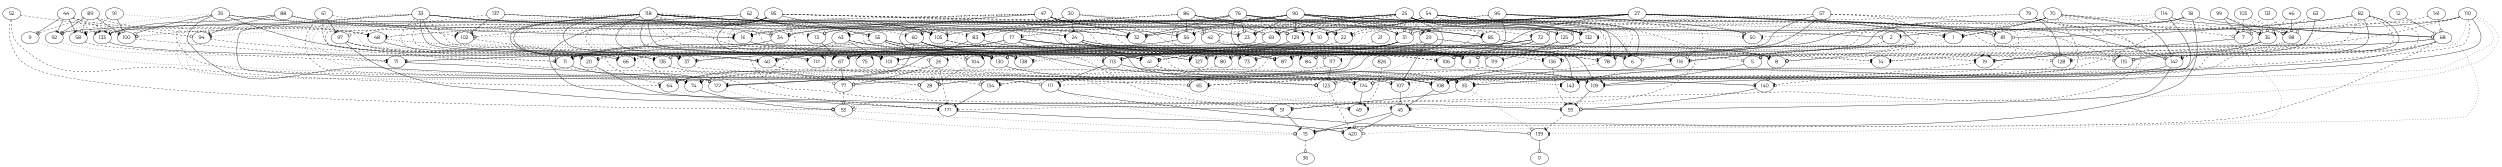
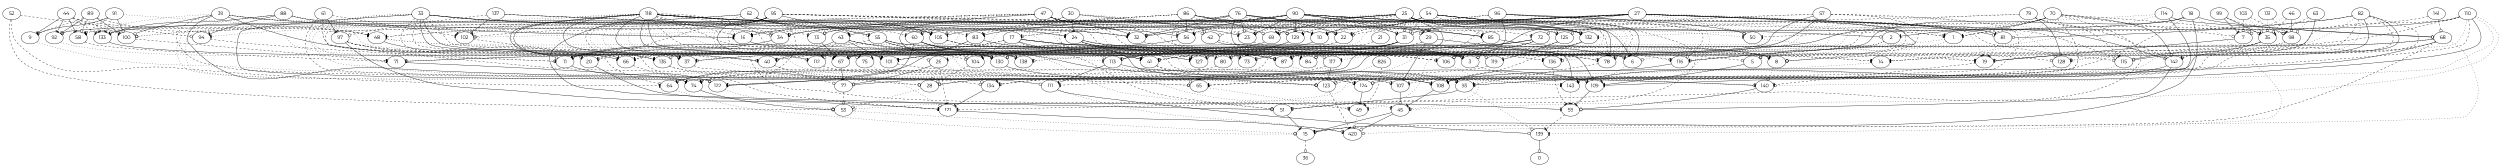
  digraph {
    fontname=Montserrat
    node [fontname=Montserrat]
    edge [arrowhead=tee fontname=Montserrat style=solid]
    64
    15
    36
    18
    68
    106
    105
    123
    139
    113
    107
    108
    87
    n14 [label=420]
    45
    51
    78
    0
    53
    93
    111
    52
    94
    11
    74
    72
    28
    104
    116
    49
    77
    122
    66
    71
    73
    88
    16
    127
    133
    32
    20
    80
    65
    41
    119
    59
    62
    24
    6
    3
    117
    5
    58
    47
    22
    43
    31
    13
    14
    124
    128
    138
    1
    40
    101
    75
    112
    67
    37
    134
    96
    48
    10
    143
    81
    50
    136
    19
    100
    56
    79
    142
    115
    89
    92
    9
    91
    44
    39
    140
    118
    60
    34
    83
    102
    135
    84
    8
    130
    2
    121
    109
    27
    30
    23
    26
    42
    25
    29
    69
    132
    129
    125
    86
    90
    85
    17
    33
    76
    54
    82
    57
    95
    55
    98
    70
    35
    7
    99
    103
    131
    46
    63
    137
    97
    61
    110
    141
-   12
    114
    n141 [label=826]
    21
    64 -> 15 [arrowhead=odot style=dotted]
    15 -> 36 [arrowhead=odot style=dashed]
    18 -> 15
    18 -> 68 [arrowhead=odot]
    18 -> 106 [arrowhead=odot]
    18 -> 105
    18 -> 123 [arrowhead=odot style=dashed]
    18 -> 139 [style=dotted]
    68 -> 15 [arrowhead=odot style=dashed]
    68 -> 113 [arrowhead=odot]
    68 -> 107 [style=dashed]
    68 -> 108
    68 -> 87 [style=dotted]
    68 -> n14 [arrowhead=odot style=dotted]
    106 -> 45 [style=dotted]
    105 -> 108 [arrowhead=odot style=dashed]
    105 -> 51 [arrowhead=odot style=dotted]
    105 -> 78 [style=dashed]
    123 -> n14 [style=dashed]
    139 -> 0 [arrowhead=odot]
    113 -> 45 [style=dotted]
    113 -> 93 [arrowhead=odot]
    113 -> 111
    107 -> 45 [arrowhead=odot]
    108 -> 45
    87 -> 93 [arrowhead=odot style=dotted]
    45 -> 15
    45 -> n14 [arrowhead=odot]
    51 -> 15
    78 -> 93 [style=dashed]
    53 -> 15 [arrowhead=odot style=dotted]
    93 -> 139 [arrowhead=odot style=dotted]
    93 -> 51
    111 -> 139 [arrowhead=odot]
    111 -> n14 [style=dotted]
    52 -> 64 [style=dashed]
    52 -> 53 [arrowhead=odot style=dashed]
    52 -> 94 [arrowhead=odot style=dashed]
    94 -> 11 [style=dashed]
    11 -> 122 [arrowhead=odot]
    74 -> 53 [arrowhead=odot]
    72 -> 113
    72 -> 53 [arrowhead=odot style=dotted]
    72 -> 28 [arrowhead=odot]
    72 -> 104
    72 -> 116 [style=dotted]
    72 -> 49 [style=dotted]
    28 -> 53 [arrowhead=odot style=dotted]
    104 -> 28 [arrowhead=odot style=dashed]
    116 -> 108
    49 -> n14 [arrowhead=odot style=dotted]
    77 -> 53 [arrowhead=odot style=dashed]
    122 -> 53 [arrowhead=odot style=dotted]
    66 -> 74 [style=dashed]
    71 -> 74
    73 -> 74 [arrowhead=odot style=dotted]
    88 -> 94
    88 -> 74 [style=dotted]
    88 -> 16 [style=dotted]
    88 -> 127 [style=dotted]
    88 -> 133
    88 -> 32
    88 -> 20 [arrowhead=odot style=dotted]
    16 -> 80
    127 -> 65 [style=dashed]
    133 -> 41
    32 -> 119 [arrowhead=odot style=dashed]
    20 -> 59
    80 -> 74 [style=dashed]
    65 -> 49 [arrowhead=odot style=dotted]
    41 -> 65 [arrowhead=odot style=dashed]
    41 -> 124 [arrowhead=odot style=dashed]
    119 -> 65 [style=dashed]
    59 -> 139 [style=dashed]
    62 -> 105 [style=dotted]
    62 -> 94 [style=dotted]
    62 -> 74 [style=dashed]
    62 -> 127 [arrowhead=odot style=dotted]
    62 -> 133 [arrowhead=odot]
    62 -> 32 [style=dashed]
    62 -> 20 [style=dashed]
    62 -> 24
    24 -> 106 [arrowhead=odot style=dashed]
    24 -> 6
    24 -> 3
    24 -> 117 [arrowhead=odot style=dashed]
    24 -> 5 [arrowhead=odot style=dashed]
    6 -> 109 [style=dotted]
    3 -> 109 [style=dashed]
    117 -> 64 [arrowhead=odot style=dashed]
    117 -> 123 [arrowhead=odot]
    5 -> 109
    58 -> 71 [arrowhead=odot style=dashed]
    47 -> 71 [style=dotted]
    47 -> 73 [style=dotted]
    47 -> 16 [style=dotted]
    47 -> 32
    47 -> 22 [style=dotted]
    47 -> 43 [style=dotted]
    47 -> 31 [arrowhead=odot style=dashed]
    47 -> 13 [arrowhead=odot style=dotted]
    47 -> 14 [style=dashed]
    47 -> 124 [style=dashed]
    47 -> 128 [arrowhead=odot style=dashed]
    47 -> 138
    47 -> 1 [arrowhead=odot style=dotted]
    22 -> 66 [style=dashed]
    22 -> 127 [arrowhead=odot style=dotted]
    43 -> 113 [style=dotted]
    43 -> 104 [arrowhead=odot style=dashed]
    43 -> 127
    43 -> 40 [arrowhead=odot]
    43 -> 101
    43 -> 75 [style=dotted]
    43 -> 112 [style=dashed]
    31 -> 87 [style=dashed]
    31 -> 67 [arrowhead=odot]
    31 -> 37
    31 -> 134 [arrowhead=odot style=dashed]
    13 -> 67
    14 -> 122 [arrowhead=odot style=dotted]
    124 -> 49
    128 -> 65 [style=dashed]
    138 -> 134 [style=dotted]
    1 -> 3 [arrowhead=odot style=dotted]
    1 -> 5 [arrowhead=odot style=dotted]
    40 -> 28 [arrowhead=odot style=dotted]
    40 -> 77 [arrowhead=odot style=dashed]
    101 -> 107 [style=dashed]
    75 -> 121 [arrowhead=odot style=dotted]
    112 -> 107 [arrowhead=odot style=dashed]
    67 -> 77
    37 -> 28 [arrowhead=odot style=dashed]
    134 -> 121
    96 -> 116 [arrowhead=odot style=dashed]
    96 -> 122
    96 -> 71 [style=dotted]
    96 -> 41 [style=dashed]
    96 -> 138 [arrowhead=odot style=dotted]
    96 -> 48 [style=dashed]
    96 -> 10 [style=dotted]
    96 -> 143 [style=dotted]
    96 -> 81 [arrowhead=odot]
    96 -> 50 [arrowhead=odot]
    48 -> 11 [arrowhead=odot]
    48 -> 73 [arrowhead=odot style=dotted]
    48 -> 136 [style=dotted]
    10 -> 11
    143 -> 59 [style=dotted]
    81 -> 19 [style=dotted]
    50 -> 19 [style=dotted]
    136 -> 59 [style=dashed]
    19 -> 140 [style=dashed]
    100 -> 71 [style=dashed]
    56 -> 71 [arrowhead=odot]
    79 -> 73 [style=dotted]
    79 -> 58 [style=dashed]
    79 -> 128 [arrowhead=odot]
    79 -> 142 [arrowhead=odot style=dashed]
    79 -> 115 [style=dashed]
    142 -> 59 [arrowhead=odot]
    142 -> 143 [arrowhead=odot]
    115 -> 143 [style=dotted]
    89 -> 133 [style=dotted]
    89 -> 58 [arrowhead=odot style=dashed]
    89 -> 48 [style=dashed]
    89 -> 100 [arrowhead=odot]
    89 -> 92 [arrowhead=odot]
    89 -> 9 [arrowhead=odot style=dashed]
    92 -> 11 [arrowhead=odot style=dotted]
    9 -> 143 [style=dotted]
    91 -> 133 [style=dotted]
    91 -> 58 [arrowhead=odot style=dashed]
    91 -> 48 [style=dotted]
    91 -> 100 [arrowhead=odot]
    91 -> 92 [arrowhead=odot style=dotted]
+   91 -> 9
    44 -> 133 [style=dashed]
    44 -> 58
    44 -> 48 [style=dashed]
    44 -> 100 [style=dashed]
    44 -> 92
    44 -> 9 [arrowhead=odot]
    39 -> 105 [style=dotted]
    39 -> 66
    39 -> 16
    39 -> 65 [arrowhead=odot style=dashed]
    39 -> 24 [style=dotted]
    39 -> 58 [style=dotted]
    39 -> 100 [arrowhead=odot]
    39 -> 140 [arrowhead=odot]
    140 -> 59 [arrowhead=odot]
    118 -> 106 [style=dashed]
    118 -> 105
    118 -> 87 [style=dashed]
    118 -> 66
    118 -> 16 [style=dashed]
    118 -> 65 [arrowhead=odot style=dotted]
    118 -> 41
    118 -> 40 [arrowhead=odot]
    118 -> 101 [style=dotted]
    118 -> 75 [arrowhead=odot]
    118 -> 67 [style=dotted]
    118 -> 48 [style=dotted]
    118 -> 10
    118 -> 100 [arrowhead=odot style=dotted]
    118 -> 60 [style=dashed]
    118 -> 34 [arrowhead=odot style=dashed]
    118 -> 83 [style=dashed]
    118 -> 102 [style=dotted]
    118 -> 135
    118 -> 84 [style=dotted]
    118 -> 8 [arrowhead=odot style=dashed]
    118 -> 130 [arrowhead=odot]
    118 -> 2 [arrowhead=odot]
    60 -> 113 [arrowhead=odot style=dashed]
    60 -> 108
    60 -> 122
    60 -> 138 [arrowhead=odot]
    34 -> 11 [arrowhead=odot]
    83 -> 64
    83 -> 123 [arrowhead=odot]
    102 -> 64 [arrowhead=odot style=dashed]
    135 -> 123 [arrowhead=odot style=dotted]
    135 -> 134 [arrowhead=odot style=dashed]
    84 -> 143 [style=dotted]
    8 -> 140 [arrowhead=odot style=dotted]
    130 -> 109 [arrowhead=odot]
    2 -> 6 [arrowhead=odot style=dotted]
    2 -> 3 [arrowhead=odot style=dotted]
    2 -> 5 [arrowhead=odot style=dotted]
    121 -> n14 [arrowhead=odot]
    109 -> 59
    27 -> 116
    27 -> 73 [arrowhead=odot]
    27 -> 16 [style=dashed]
    27 -> 32 [arrowhead=odot style=dotted]
    27 -> 22 [arrowhead=odot style=dashed]
    27 -> 43
    27 -> 31 [arrowhead=odot]
    27 -> 13 [arrowhead=odot]
    27 -> 128 [arrowhead=odot style=dotted]
    27 -> 1 [style=dotted]
    27 -> 81
    27 -> 50 [arrowhead=odot style=dotted]
    27 -> 19 [style=dotted]
    27 -> 100 [arrowhead=odot style=dotted]
    27 -> 142 [arrowhead=odot]
    27 -> 115 [arrowhead=odot style=dashed]
    30 -> 105 [arrowhead=odot style=dotted]
    30 -> 16 [style=dashed]
    30 -> 127 [style=dashed]
    30 -> 24
    30 -> 56 [arrowhead=odot style=dotted]
    30 -> 23
    30 -> 26 [arrowhead=odot style=dotted]
    30 -> 42 [arrowhead=odot style=dotted]
    23 -> 73 [style=dotted]
    23 -> 8 [style=dashed]
    26 -> 28 [arrowhead=odot style=dotted]
    26 -> 77 [arrowhead=odot]
    26 -> 134 [arrowhead=odot style=dotted]
    26 -> 121 [style=dashed]
    42 -> 143 [arrowhead=odot]
    42 -> 19 [style=dashed]
    25 -> 78
    25 -> 80
    25 -> 6 [style=dotted]
    25 -> 22 [style=dotted]
    25 -> 31 [arrowhead=odot style=dashed]
    25 -> 10 [arrowhead=odot style=dashed]
    25 -> 50 [style=dotted]
    25 -> 136 [style=dotted]
    25 -> 56 [style=dotted]
    25 -> 115 [arrowhead=odot style=dashed]
    25 -> 34 [style=dotted]
    25 -> 83
    25 -> 8 [arrowhead=odot style=dashed]
    25 -> 23 [arrowhead=odot style=dotted]
    25 -> 42 [arrowhead=odot style=dashed]
    25 -> 29 [style=dashed]
    25 -> 69
    25 -> 132 [arrowhead=odot]
    25 -> 129 [style=dashed]
    25 -> 125 [style=dotted]
    29 -> 107 [arrowhead=odot]
    29 -> 40 [style=dotted]
    29 -> 75 [style=dashed]
    29 -> 109 [arrowhead=odot]
    69 -> 11
    132 -> 106 [arrowhead=odot]
    132 -> 108 [style=dashed]
    132 -> 117 [style=dotted]
    129 -> 127
    129 -> 41 [arrowhead=odot style=dotted]
    125 -> 41 [arrowhead=odot style=dashed]
    125 -> 119
    86 -> 66 [style=dotted]
    86 -> 136 [style=dashed]
    86 -> 56 [arrowhead=odot]
    86 -> 34 [arrowhead=odot style=dotted]
    86 -> 83 [style=dashed]
    86 -> 23 [arrowhead=odot style=dotted]
    86 -> 26 [style=dotted]
    86 -> 42 [arrowhead=odot]
    86 -> 69 [arrowhead=odot]
    86 -> 129 [arrowhead=odot style=dashed]
    86 -> 125 [arrowhead=odot]
    90 -> 78 [style=dashed]
    90 -> 32
    90 -> 6
    90 -> 22 [arrowhead=odot style=dotted]
    90 -> 31
    90 -> 56 [arrowhead=odot style=dashed]
    90 -> 92 [arrowhead=odot]
    90 -> 60 [arrowhead=odot style=dotted]
    90 -> 23
    90 -> 29 [arrowhead=odot style=dashed]
    90 -> 69 [style=dotted]
    90 -> 132
    90 -> 129
    90 -> 85
    90 -> 17 [style=dashed]
    85 -> 80 [arrowhead=odot style=dashed]
    85 -> 84 [arrowhead=odot style=dotted]
    85 -> 8
    17 -> 87 [arrowhead=odot]
    17 -> 51 [arrowhead=odot style=dashed]
    17 -> 104 [style=dashed]
    17 -> 41
    17 -> 3 [arrowhead=odot]
-   17 -> 40 [arrowhead=odot]
+   17 -> 40 [arrowhead=odot style=dashed]
    17 -> 112 [arrowhead=odot style=dotted]
    17 -> 67 [arrowhead=odot style=dotted]
    17 -> 140 [style=dotted]
    17 -> 84 [style=dotted]
    33 -> 93 [style=dotted]
    33 -> 111 [arrowhead=odot]
    33 -> 116 [arrowhead=odot style=dashed]
    33 -> 122 [arrowhead=odot style=dotted]
    33 -> 13 [style=dashed]
    33 -> 40 [style=dashed]
    33 -> 67
    33 -> 37 [arrowhead=odot style=dashed]
    33 -> 56
    33 -> 34 [arrowhead=odot]
    33 -> 102 [style=dotted]
    33 -> 135 [style=dotted]
    33 -> 130 [arrowhead=odot]
    76 -> 32 [arrowhead=odot]
    76 -> 6 [arrowhead=odot]
    76 -> 22 [arrowhead=odot]
    76 -> 10 [style=dotted]
    76 -> 56 [style=dotted]
    76 -> 60 [style=dotted]
    76 -> 34 [arrowhead=odot]
    76 -> 23 [arrowhead=odot]
    76 -> 132
    76 -> 129 [arrowhead=odot style=dashed]
    76 -> 85
    76 -> 17 [arrowhead=odot style=dotted]
    54 -> 51 [arrowhead=odot style=dashed]
    54 -> 78 [arrowhead=odot style=dashed]
    54 -> 6 [arrowhead=odot]
-   54 -> 22 [style=dashed]
+   54 -> 22 [arrowhead=odot style=dashed]
    54 -> 31 [arrowhead=odot style=dotted]
    54 -> 10
    54 -> 136 [arrowhead=odot style=dotted]
    54 -> 23 [arrowhead=odot style=dotted]
    54 -> 29 [style=dashed]
    54 -> 69 [arrowhead=odot style=dotted]
    54 -> 132 [arrowhead=odot]
    54 -> 129 [style=dotted]
    54 -> 85 [style=dashed]
    82 -> 77 [arrowhead=odot]
    82 -> 14 [style=dashed]
    82 -> 124 [arrowhead=odot style=dashed]
    82 -> 128 [style=dotted]
    82 -> 81 [arrowhead=odot]
    82 -> 50 [style=dashed]
    82 -> 142 [style=dashed]
    82 -> 115 [arrowhead=odot]
    82 -> 8 [arrowhead=odot style=dotted]
    57 -> 93 [style=dotted]
    57 -> 116 [arrowhead=odot style=dashed]
    57 -> 138 [style=dotted]
    57 -> 67
    57 -> 134 [style=dashed]
    57 -> 102 [arrowhead=odot style=dotted]
    57 -> 135 [arrowhead=odot]
    57 -> 130 [arrowhead=odot style=dotted]
    57 -> 125 [arrowhead=odot style=dashed]
    95 -> 51 [arrowhead=odot]
    95 -> 78 [arrowhead=odot style=dashed]
    95 -> 72 [style=dashed]
    95 -> 14 [style=dotted]
    95 -> 124 [style=dotted]
    95 -> 1 [style=dashed]
    95 -> 101 [style=dashed]
    95 -> 112 [arrowhead=odot]
    95 -> 37 [style=dotted]
    95 -> 102 [arrowhead=odot style=dashed]
    95 -> 121 [style=dashed]
    95 -> 55 [arrowhead=odot]
    55 -> 123 [arrowhead=odot style=dotted]
    55 -> 87 [arrowhead=odot style=dashed]
    55 -> 104 [arrowhead=odot style=dashed]
    55 -> 49 [style=dashed]
    55 -> 3 [arrowhead=odot]
    55 -> 130
    98 -> 14 [style=dotted]
    98 -> 128 [arrowhead=odot style=dotted]
    98 -> 142 [arrowhead=odot style=dotted]
    70 -> 87 [arrowhead=odot style=dashed]
    70 -> 72 [arrowhead=odot style=dotted]
    70 -> 14 [style=dotted]
    70 -> 124 [arrowhead=odot style=dashed]
    70 -> 1 [style=dashed]
    70 -> 101
    70 -> 37 [arrowhead=odot style=dotted]
    70 -> 142 [arrowhead=odot]
    70 -> 121 [style=dashed]
    70 -> 35 [style=dashed]
    70 -> 7 [arrowhead=odot style=dashed]
    35 -> 28 [arrowhead=odot style=dotted]
    35 -> 115 [arrowhead=odot]
    35 -> 8 [arrowhead=odot style=dashed]
    7 -> 19
    99 -> 98 [arrowhead=odot style=dashed]
    99 -> 35 [arrowhead=odot]
    99 -> 7
    103 -> 98 [arrowhead=odot style=dashed]
    103 -> 35 [arrowhead=odot style=dotted]
    103 -> 7 [arrowhead=odot style=dashed]
    131 -> 98 [style=dashed]
    131 -> 35 [arrowhead=odot style=dotted]
    131 -> 7 [arrowhead=odot style=dotted]
    46 -> 98 [arrowhead=odot]
    46 -> 35 [arrowhead=odot style=dashed]
    46 -> 7 [arrowhead=odot style=dotted]
    63 -> 19 [arrowhead=odot]
    63 -> 98 [arrowhead=odot style=dotted]
    63 -> 35 [style=dashed]
    137 -> 105 [arrowhead=odot]
    137 -> 37 [arrowhead=odot style=dotted]
    137 -> 102 [arrowhead=odot]
    137 -> 55 [style=dashed]
    137 -> 97 [arrowhead=odot style=dashed]
    97 -> 20 [style=dashed]
    97 -> 101 [arrowhead=odot style=dashed]
    97 -> 112 [style=dotted]
    97 -> 135 [style=dotted]
    97 -> 121
    61 -> 108 [style=dashed]
    61 -> 37 [style=dashed]
    61 -> 102 [style=dashed]
    61 -> 97
    110 -> 45 [arrowhead=odot style=dotted]
    110 -> 93 [arrowhead=odot]
    110 -> 111 [style=dashed]
    110 -> 101 [style=dashed]
    110 -> 140 [arrowhead=odot style=dotted]
    110 -> 84 [arrowhead=odot style=dotted]
    110 -> 130 [arrowhead=odot style=dashed]
    110 -> 2
    141 -> 68 [arrowhead=odot style=dashed]
    141 -> 1 [style=dashed]
-   12 -> 68 [arrowhead=odot]
-   12 -> 1 [arrowhead=odot style=dotted]
    114 -> 68 [arrowhead=odot]
    114 -> 78 [style=dotted]
    114 -> 109
    114 -> 132 [style=dotted]
    n141 -> 123 [arrowhead=odot style=dotted]
    n141 -> 49 [style=dashed]
    21 -> 20 [arrowhead=odot style=dashed]
  }
